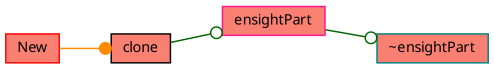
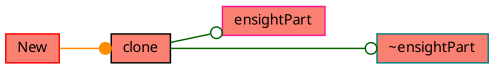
  digraph {
    fontname="Noto Sans"
    rankdir=LR
    node [fillcolor=salmon fontname="Noto Sans" fontsize=10 shape=record style=filled]
    edge [arrowhead=odot color=darkgreen fontname="Noto Sans" fontsize=10 labelfontname=FreeSans labelfontsize=10 style=solid]
    n1 [color=black fontcolor=black height=0.2 label=clone width=0.4]
    n2 [color=deeppink height=0.2 label=ensightPart width=0.4]
    n3 [color=teal height=0.2 label="~ensightPart" width=0.4]
    n4 [color=red height=0.2 label=New width=0.4]
    n1 -> n2
-   n2 -> n3
+   n1 -> n3
    n4 -> n1 [arrowhead=dot color=darkorange]
  }
